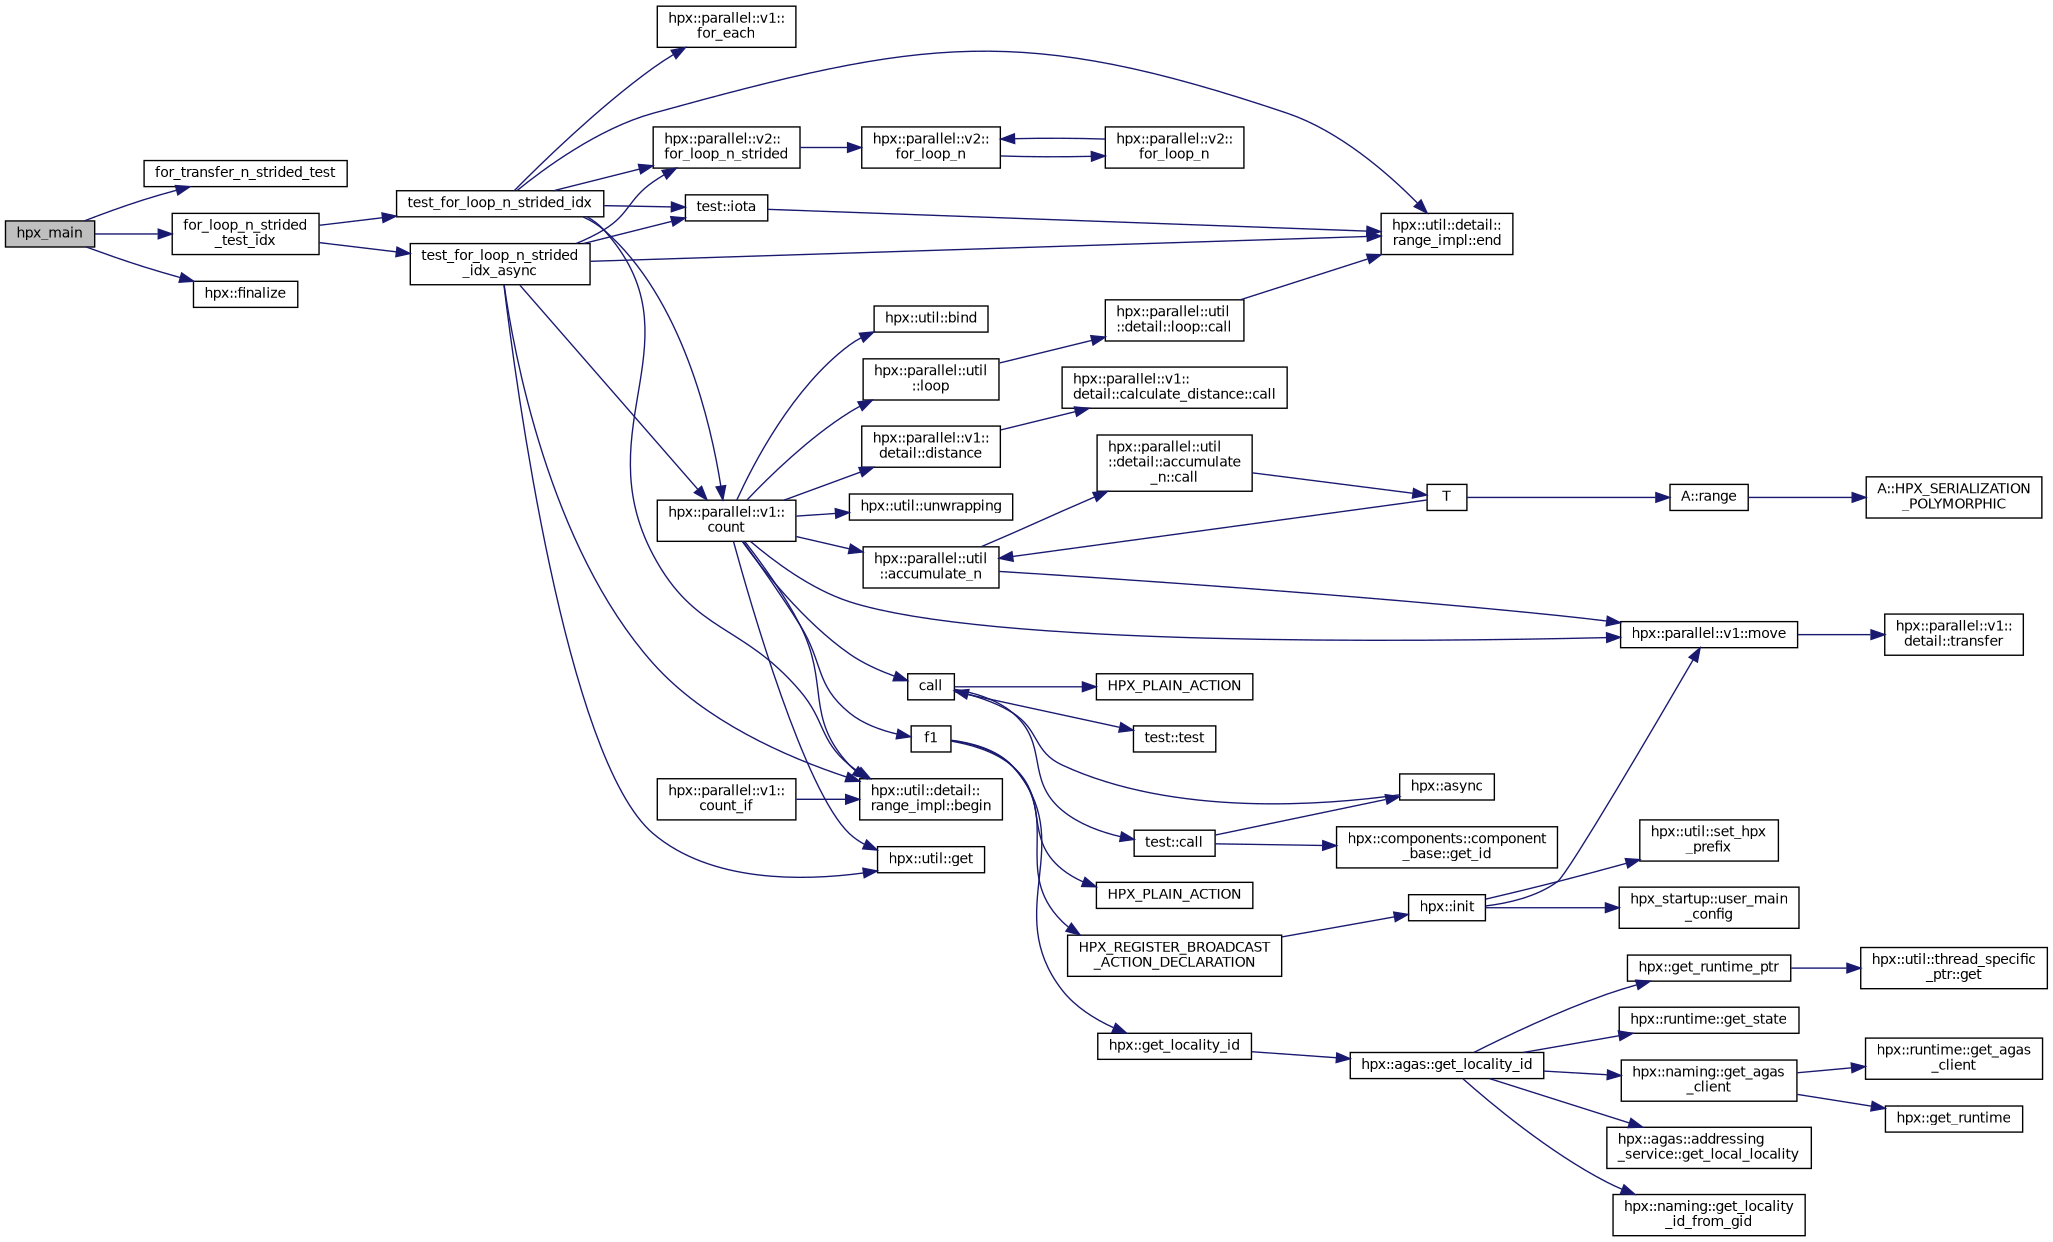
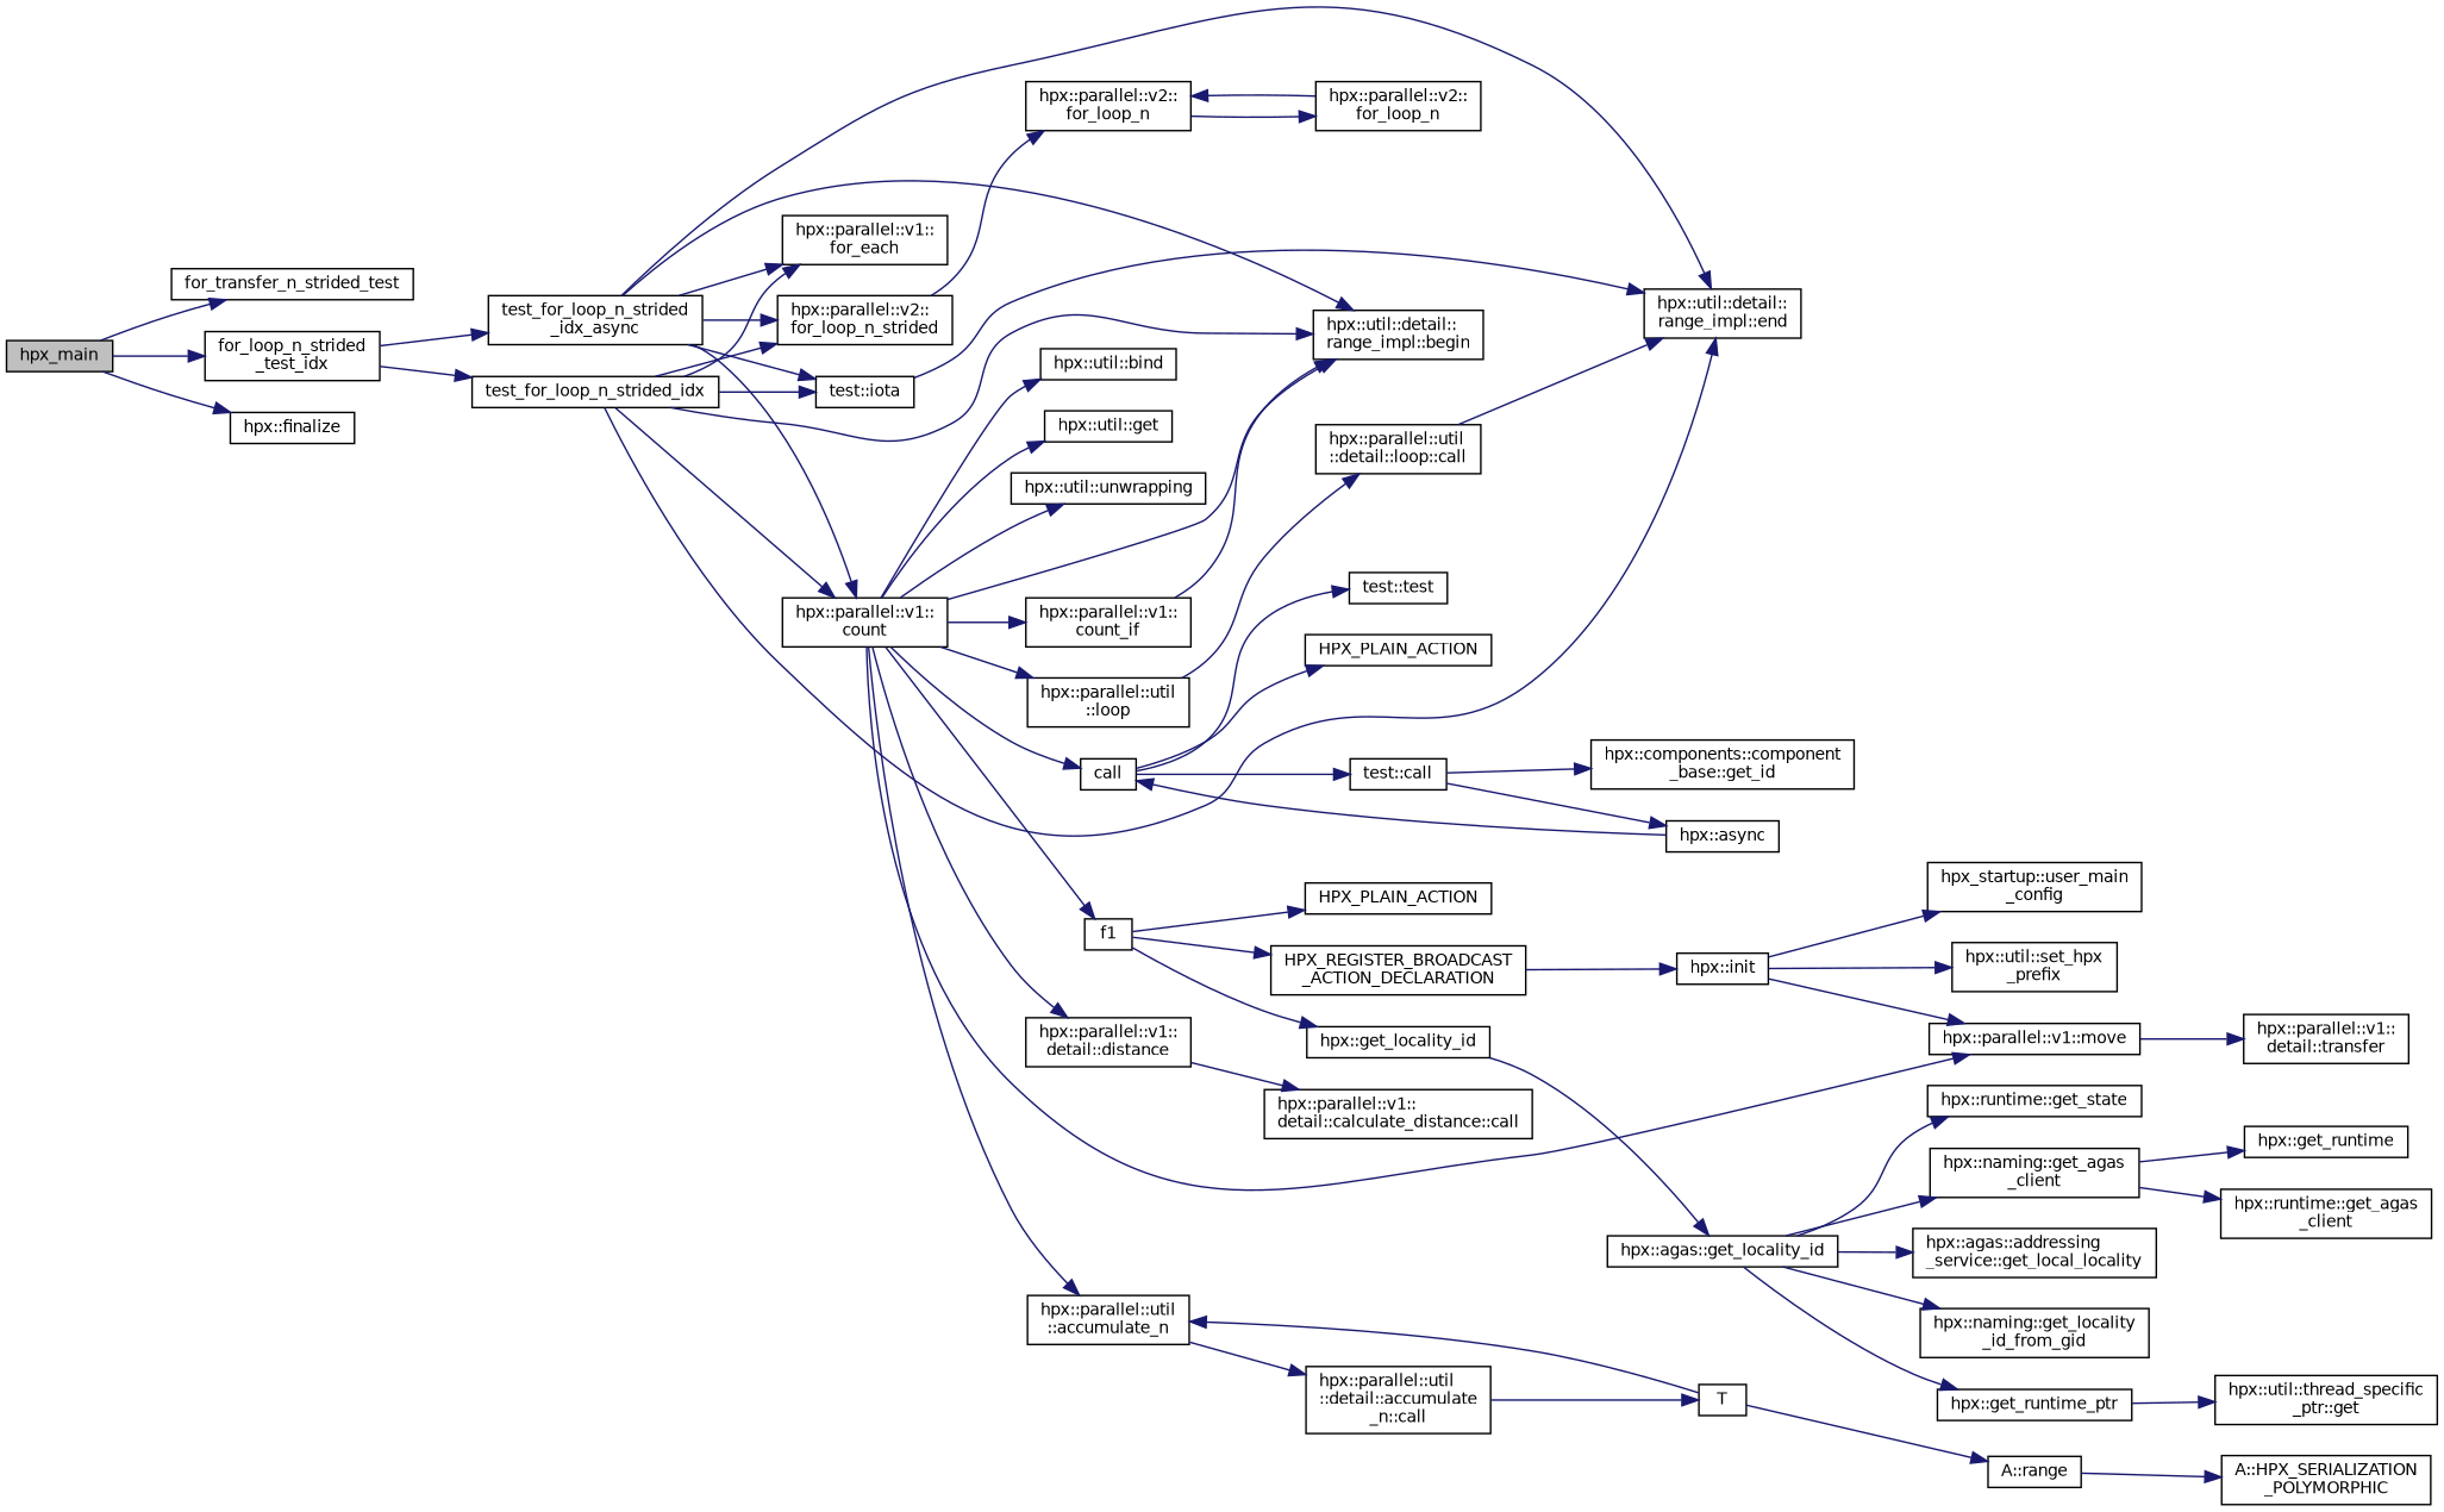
  digraph {
    rankdir=LR
    node [color=black fillcolor=white fontname=Helvetica fontsize=10 shape=record style=filled]
    edge [color=midnightblue fontname=Helvetica fontsize=10 labelfontname=Helvetica labelfontsize=10 style=solid]
    n1 [fillcolor=grey75 fontcolor=black height=0.2 label=hpx_main width=0.4]
    n2 [height=0.2 label=for_transfer_n_strided_test width=0.4]
    n3 [height=0.2 label="for_loop_n_strided\l_test_idx" width=0.4]
    n4 [height=0.2 label="hpx::finalize" width=0.4]
    n5 [height=0.2 label=test_for_loop_n_strided_idx width=0.4]
    n6 [height=0.2 label="test_for_loop_n_strided\l_idx_async" width=0.4]
    n7 [height=0.2 label="test::iota" width=0.4]
    n8 [height=0.2 label="hpx::util::detail::\lrange_impl::begin" width=0.4]
    n9 [height=0.2 label="hpx::util::detail::\lrange_impl::end" width=0.4]
    n10 [height=0.2 label="hpx::parallel::v1::\lfor_each" width=0.4]
    n11 [height=0.2 label="hpx::parallel::v2::\lfor_loop_n_strided" width=0.4]
    n12 [height=0.2 label="hpx::parallel::v1::\lcount" width=0.4]
    n13 [height=0.2 label="hpx::parallel::v2::\lfor_loop_n" width=0.4]
    n14 [height=0.2 label=call width=0.4]
    n15 [height=0.2 label="hpx::parallel::v1::\lcount_if" width=0.4]
    n16 [height=0.2 label=f1 width=0.4]
    n17 [height=0.2 label="hpx::parallel::util\l::loop" width=0.4]
    n18 [height=0.2 label="hpx::util::bind" width=0.4]
    n19 [height=0.2 label="hpx::parallel::v1::move" width=0.4]
    n20 [height=0.2 label="hpx::util::get" width=0.4]
    n21 [height=0.2 label="hpx::parallel::v1::\ldetail::distance" width=0.4]
    n22 [height=0.2 label="hpx::util::unwrapping" width=0.4]
    n23 [height=0.2 label="hpx::parallel::util\l::accumulate_n" width=0.4]
    n24 [height=0.2 label="test::test" width=0.4]
    n25 [height=0.2 label=HPX_PLAIN_ACTION width=0.4]
    n26 [height=0.2 label="test::call" width=0.4]
    n27 [height=0.2 label="hpx::async" width=0.4]
    n28 [height=0.2 label="hpx::components::component\l_base::get_id" width=0.4]
    n29 [height=0.2 label="hpx::parallel::v2::\lfor_loop_n" width=0.4]
    n30 [height=0.2 label="hpx::get_locality_id" width=0.4]
    n31 [height=0.2 label=HPX_PLAIN_ACTION width=0.4]
    n32 [height=0.2 label="HPX_REGISTER_BROADCAST\l_ACTION_DECLARATION" width=0.4]
    n33 [height=0.2 label="hpx::parallel::util\l::detail::loop::call" width=0.4]
    n34 [height=0.2 label="hpx::parallel::v1::\ldetail::transfer" width=0.4]
    n35 [height=0.2 label="hpx::parallel::v1::\ldetail::calculate_distance::call" width=0.4]
    n36 [height=0.2 label="hpx::parallel::util\l::detail::accumulate\l_n::call" width=0.4]
    n37 [height=0.2 label="hpx::agas::get_locality_id" width=0.4]
    n38 [height=0.2 label="hpx::init" width=0.4]
    n39 [height=0.2 label="hpx::get_runtime_ptr" width=0.4]
    n40 [height=0.2 label="hpx::runtime::get_state" width=0.4]
    n41 [height=0.2 label="hpx::naming::get_agas\l_client" width=0.4]
    n42 [height=0.2 label="hpx::agas::addressing\l_service::get_local_locality" width=0.4]
    n43 [height=0.2 label="hpx::naming::get_locality\l_id_from_gid" width=0.4]
    n44 [height=0.2 label="hpx::util::thread_specific\l_ptr::get" width=0.4]
    n45 [height=0.2 label="hpx::get_runtime" width=0.4]
    n46 [height=0.2 label="hpx::runtime::get_agas\l_client" width=0.4]
    n47 [height=0.2 label=T width=0.4]
    n48 [height=0.2 label="A::range" width=0.4]
    n49 [height=0.2 label="hpx::util::set_hpx\l_prefix" width=0.4]
    n50 [height=0.2 label="hpx_startup::user_main\l_config" width=0.4]
    n51 [height=0.2 label="A::HPX_SERIALIZATION\l_POLYMORPHIC" width=0.4]
    n1 -> n2
    n1 -> n3
    n1 -> n4
    n3 -> n5
    n3 -> n6
    n5 -> n7
    n5 -> n8
    n5 -> n9
    n5 -> n10
    n5 -> n11
    n5 -> n12
    n6 -> n7
    n6 -> n8
    n6 -> n9
-   n6 -> n20
+   n6 -> n10
    n6 -> n11
    n6 -> n12
    n7 -> n9
    n11 -> n13
    n12 -> n8
    n12 -> n14
+   n12 -> n15
    n12 -> n16
    n12 -> n17
    n12 -> n18
    n12 -> n19
    n12 -> n20
    n12 -> n21
    n12 -> n22
    n12 -> n23
    n13 -> n29
    n14 -> n24
    n14 -> n25
    n14 -> n26
    n15 -> n8
    n16 -> n30
    n16 -> n31
    n16 -> n32
    n17 -> n33
    n19 -> n34
    n21 -> n35
-   n23 -> n19
    n23 -> n36
    n26 -> n27
    n26 -> n28
    n27 -> n14
    n29 -> n13
    n30 -> n37
    n32 -> n38
    n33 -> n9
    n36 -> n47
    n37 -> n39
    n37 -> n40
    n37 -> n41
    n37 -> n42
    n37 -> n43
    n38 -> n19
    n38 -> n49
    n38 -> n50
    n39 -> n44
    n41 -> n45
    n41 -> n46
    n47 -> n23
    n47 -> n48
    n48 -> n51
  }
